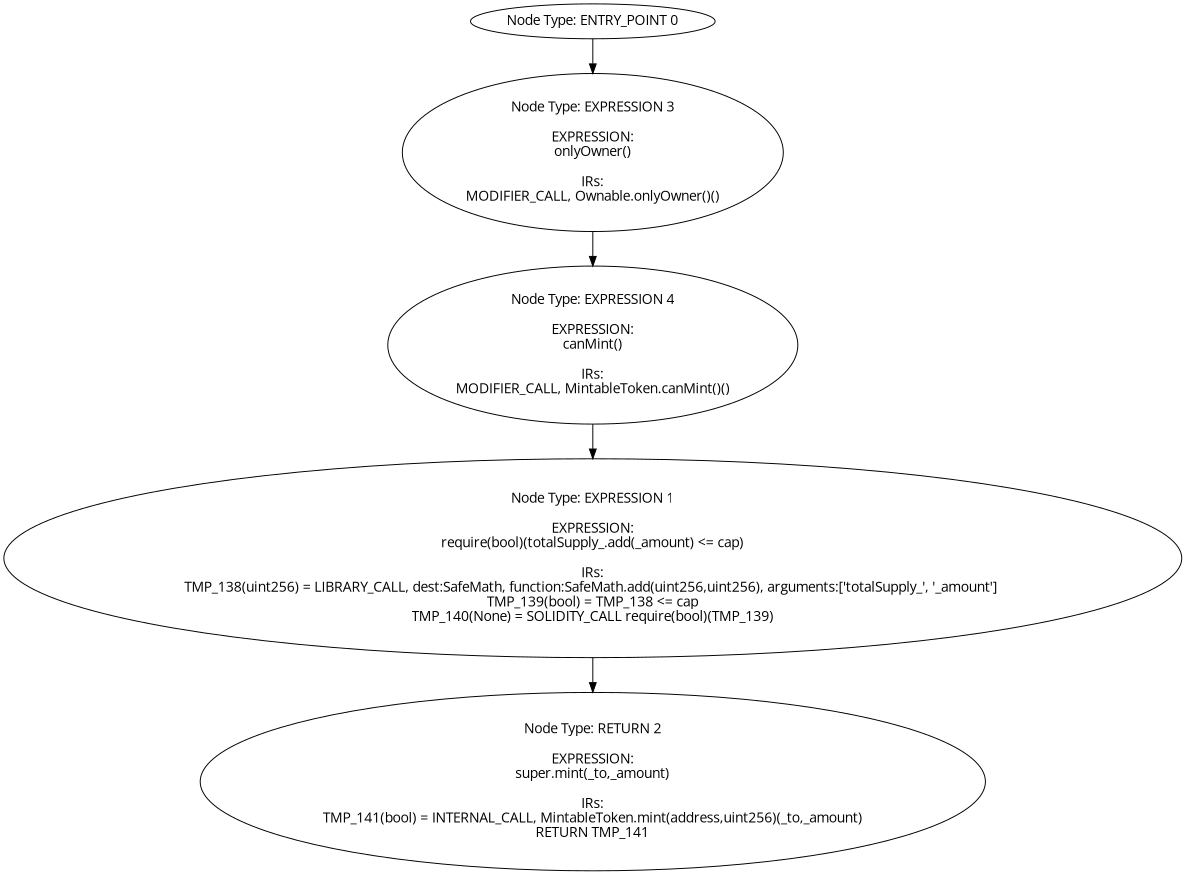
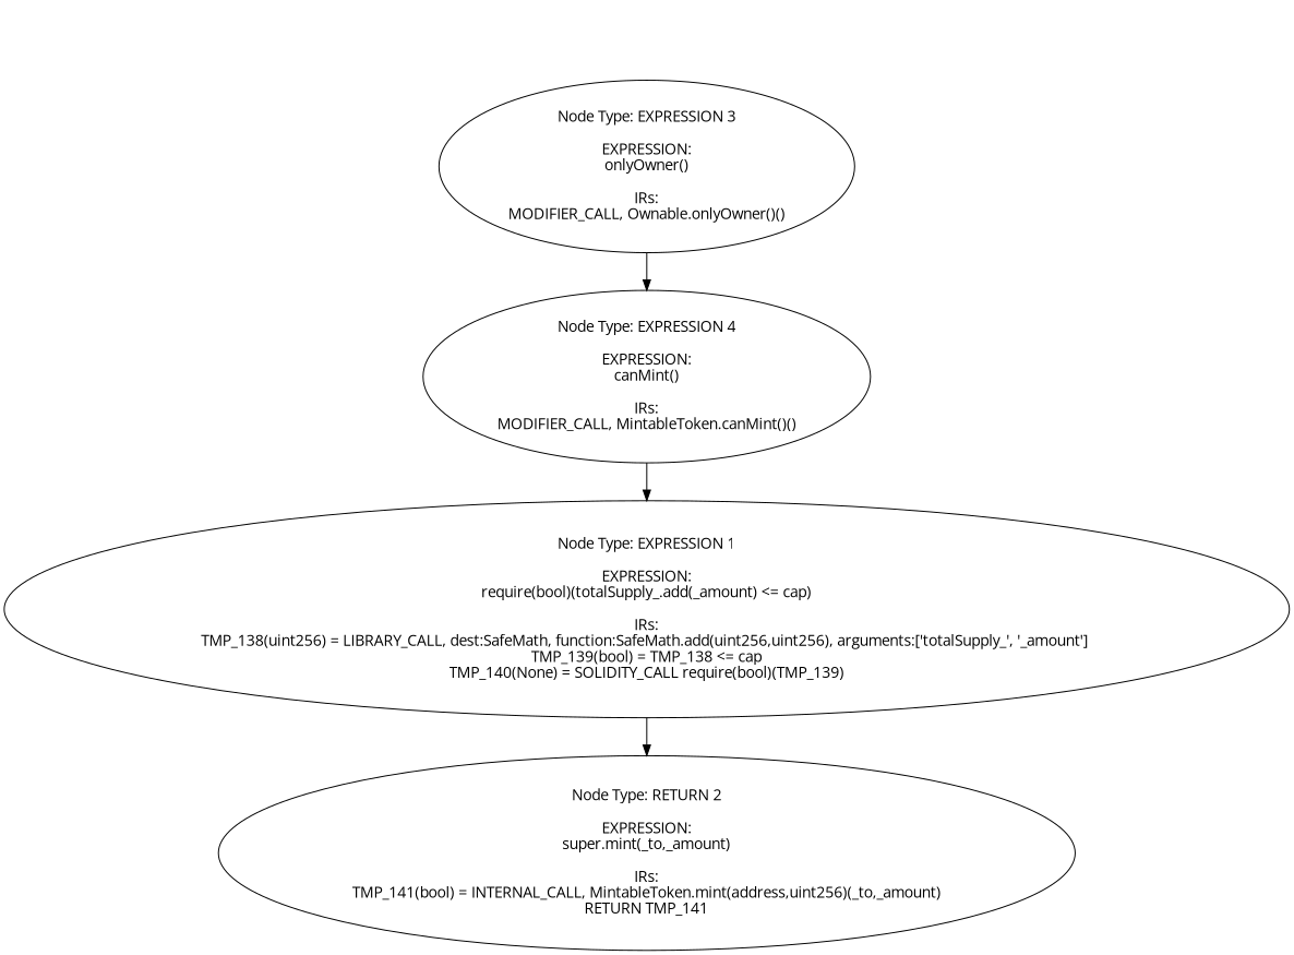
  digraph {
    fontname="Open Sans"
    node [fontname="Open Sans"]
    edge [fontname="Open Sans"]
-   n1 [label="Node Type: ENTRY_POINT 0\n"]
    n2 [label="Node Type: EXPRESSION 3\n\nEXPRESSION:\nonlyOwner()\n\nIRs:\nMODIFIER_CALL, Ownable.onlyOwner()()"]
    n3 [label="Node Type: EXPRESSION 4\n\nEXPRESSION:\ncanMint()\n\nIRs:\nMODIFIER_CALL, MintableToken.canMint()()"]
    n4 [label="Node Type: EXPRESSION 1\n\nEXPRESSION:\nrequire(bool)(totalSupply_.add(_amount) <= cap)\n\nIRs:\nTMP_138(uint256) = LIBRARY_CALL, dest:SafeMath, function:SafeMath.add(uint256,uint256), arguments:['totalSupply_', '_amount'] \nTMP_139(bool) = TMP_138 <= cap\nTMP_140(None) = SOLIDITY_CALL require(bool)(TMP_139)"]
    n5 [label="Node Type: RETURN 2\n\nEXPRESSION:\nsuper.mint(_to,_amount)\n\nIRs:\nTMP_141(bool) = INTERNAL_CALL, MintableToken.mint(address,uint256)(_to,_amount)\nRETURN TMP_141"]
-   n1 -> n2
    n2 -> n3
    n3 -> n4
    n4 -> n5
  }
